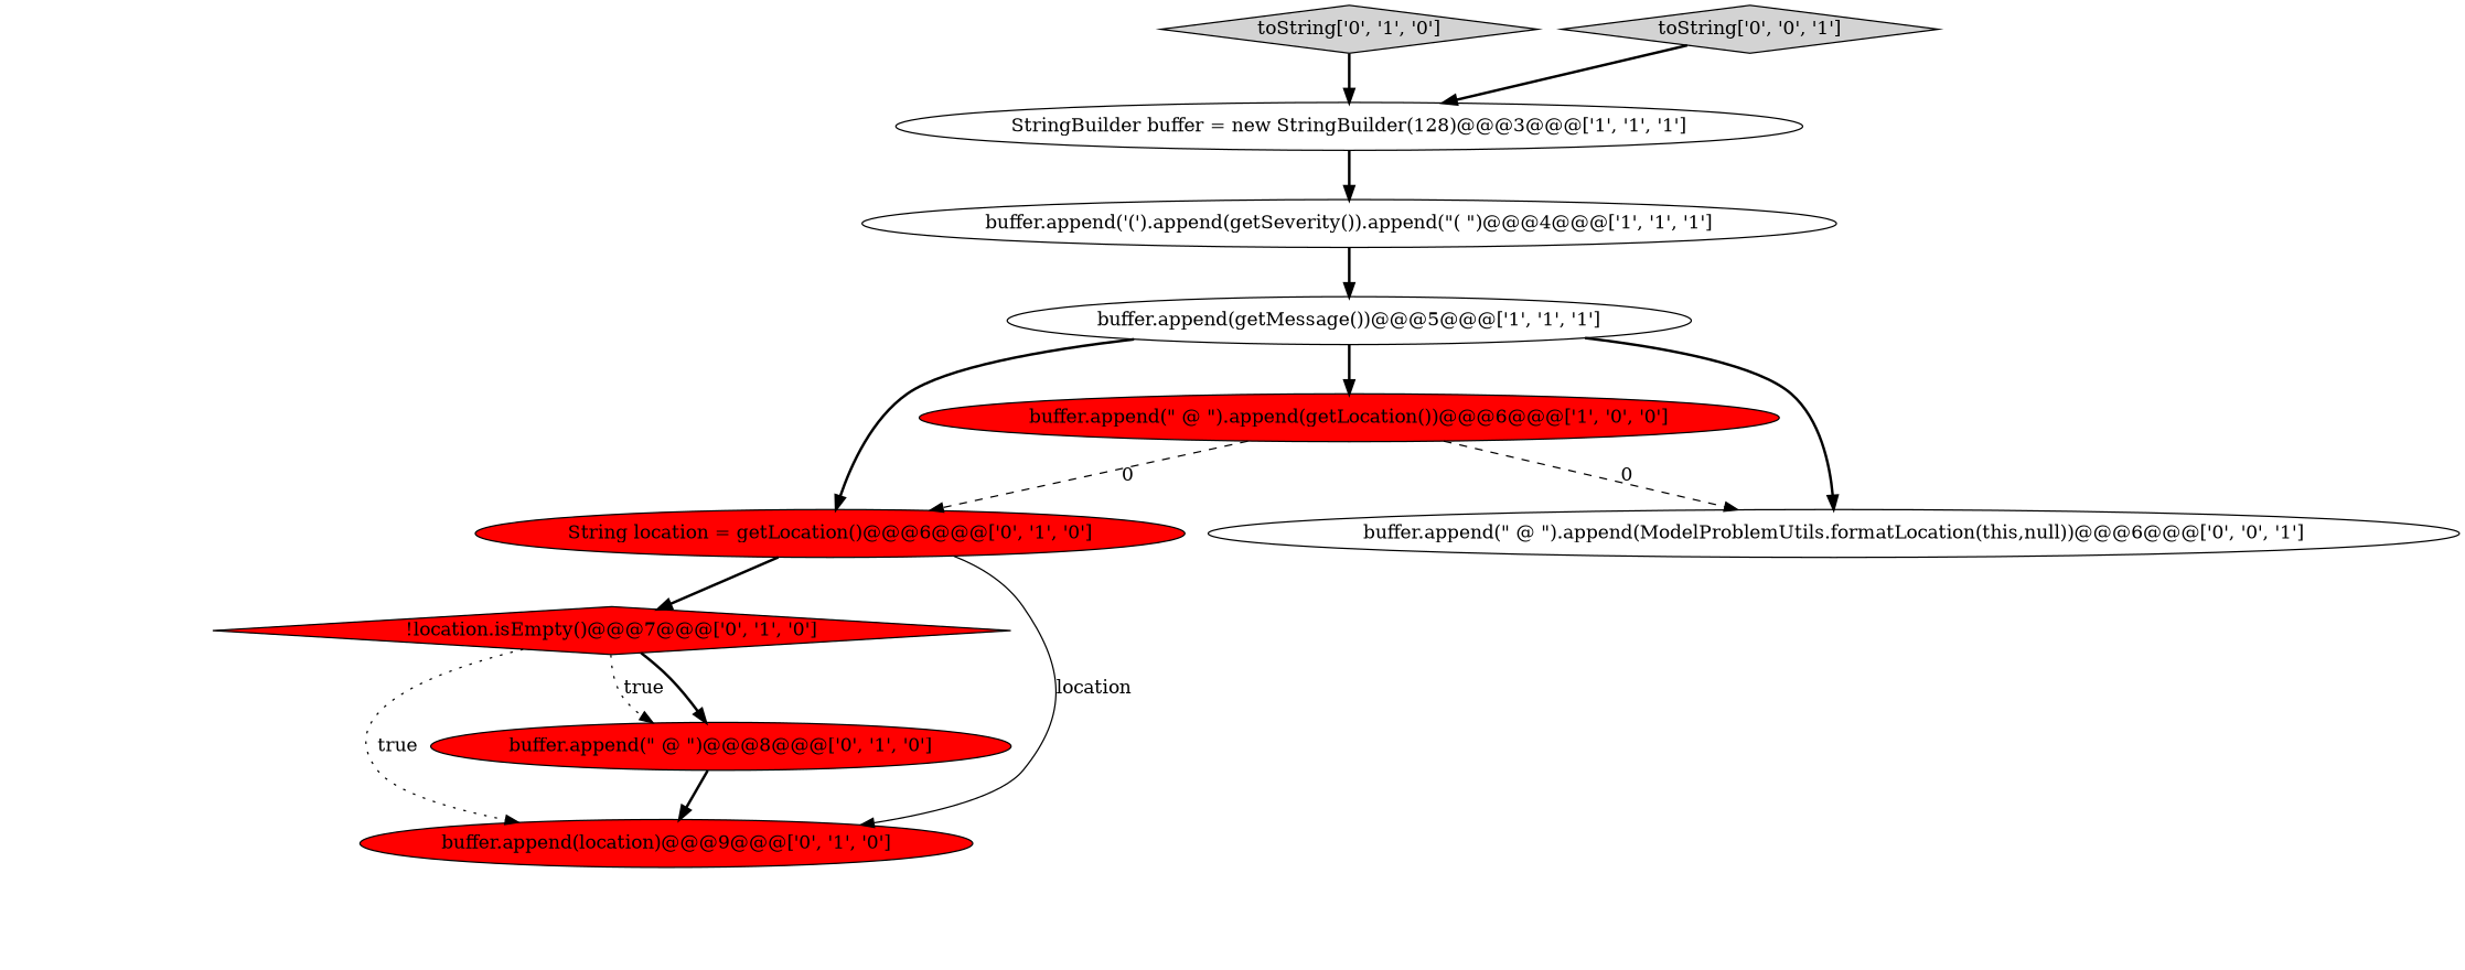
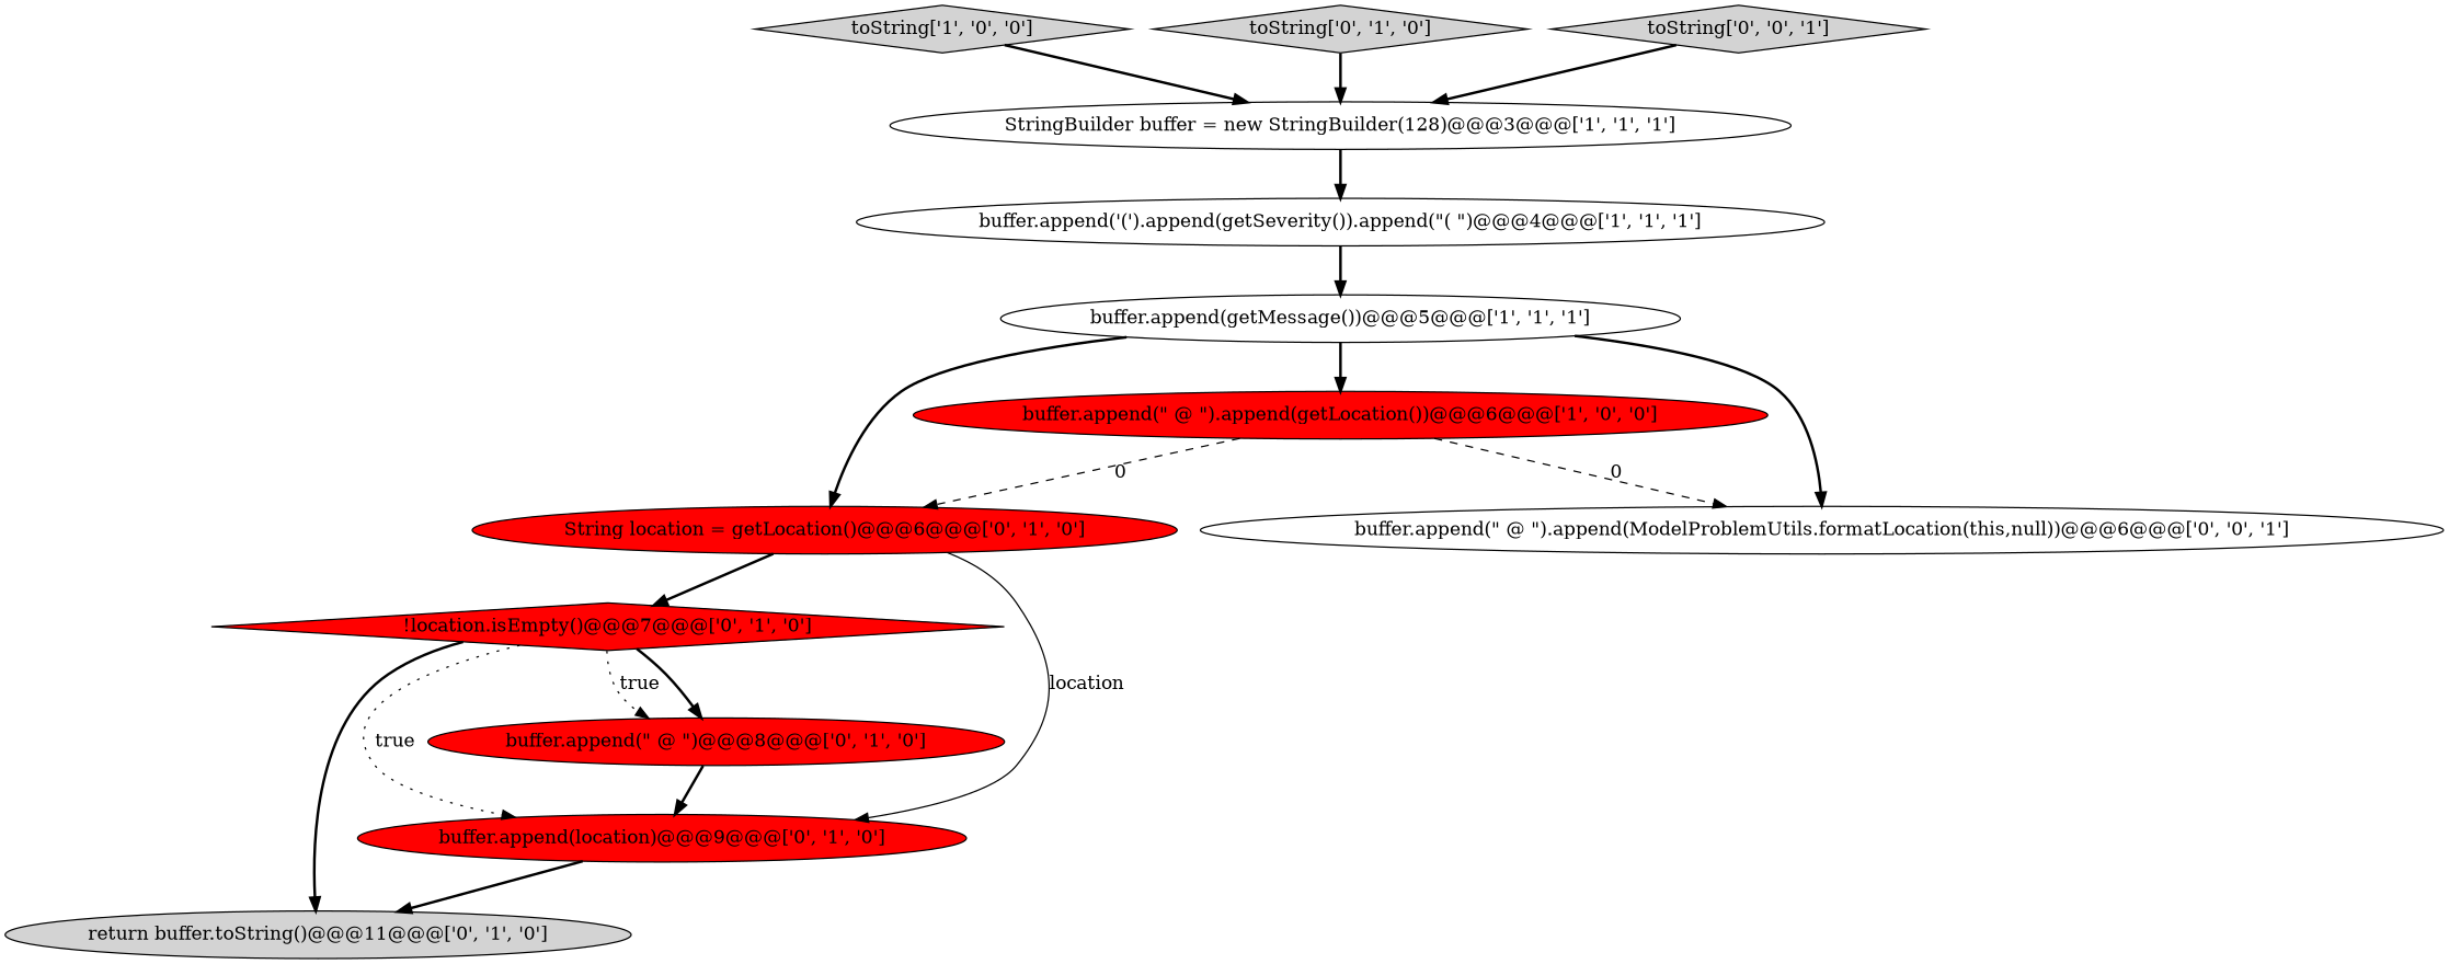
  digraph {
    node [fillcolor=red shape=ellipse style=filled]
    edge [style=bold]
+   n1 [fillcolor=lightgray label="toString['1', '0', '0']" shape=diamond]
    n2 [fillcolor=white label="StringBuilder buffer = new StringBuilder(128)@@@3@@@['1', '1', '1']"]
    n3 [fillcolor=white label="buffer.append('(').append(getSeverity()).append(\"( \")@@@4@@@['1', '1', '1']"]
+   n4 [fillcolor=lightgray label="return buffer.toString()@@@11@@@['0', '1', '0']"]
    n5 [label="buffer.append(\" @ \")@@@8@@@['0', '1', '0']"]
    n6 [label="buffer.append(location)@@@9@@@['0', '1', '0']"]
    n7 [fillcolor=lightgray label="toString['0', '1', '0']" shape=diamond]
    n8 [fillcolor=white label="buffer.append(getMessage())@@@5@@@['1', '1', '1']"]
    n9 [label="String location = getLocation()@@@6@@@['0', '1', '0']"]
    n10 [fillcolor=white label="buffer.append(\" @ \").append(ModelProblemUtils.formatLocation(this,null))@@@6@@@['0', '0', '1']"]
    n11 [label="buffer.append(\" @ \").append(getLocation())@@@6@@@['1', '0', '0']"]
    n12 [label="!location.isEmpty()@@@7@@@['0', '1', '0']" shape=diamond]
    n13 [fillcolor=lightgray label="toString['0', '0', '1']" shape=diamond]
+   n1 -> n2
    n2 -> n3
    n3 -> n8
    n5 -> n6
+   n6 -> n4
    n7 -> n2
    n8 -> n9
    n8 -> n10
    n8 -> n11
    n9 -> n6 [label=location style=solid]
    n9 -> n12
    n11 -> n9 [label=0 style=dashed]
    n11 -> n10 [label=0 style=dashed]
+   n12 -> n4
    n12 -> n5
    n12 -> n5 [label=true style=dotted]
    n12 -> n6 [label=true style=dotted]
    n13 -> n2
  }
